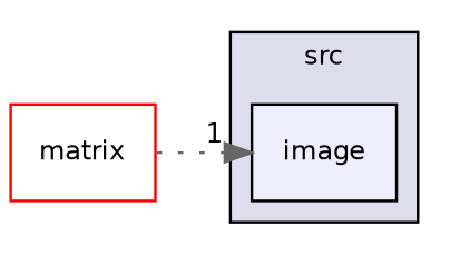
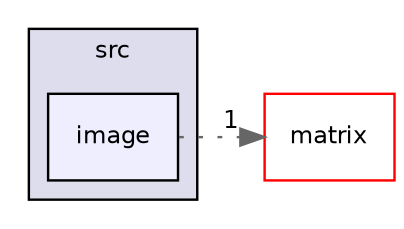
  digraph {
    compound=true
    rankdir=LR
    node [fontname=Helvetica fontsize=10 shape=box style=filled]
    n1 [fillcolor="#eeeeff" label=image pencolor=black]
    n2 [color=red fillcolor=white label=matrix]
    subgraph cluster_1 {
      bgcolor="#ddddee"
      fontname=Helvetica
      fontsize=10
      label=src
      pencolor=black
      n1
    }
-   n2 -> n1 [headlabel=1 labeldistance=1.5 labelfontname=Helvetica labelfontsize=10 color=gray40 style=dotted]
+   n1 -> n2 [headlabel=1 labeldistance=1.5 labelfontname=Helvetica labelfontsize=10 color=gray40 style=dotted]
  }
